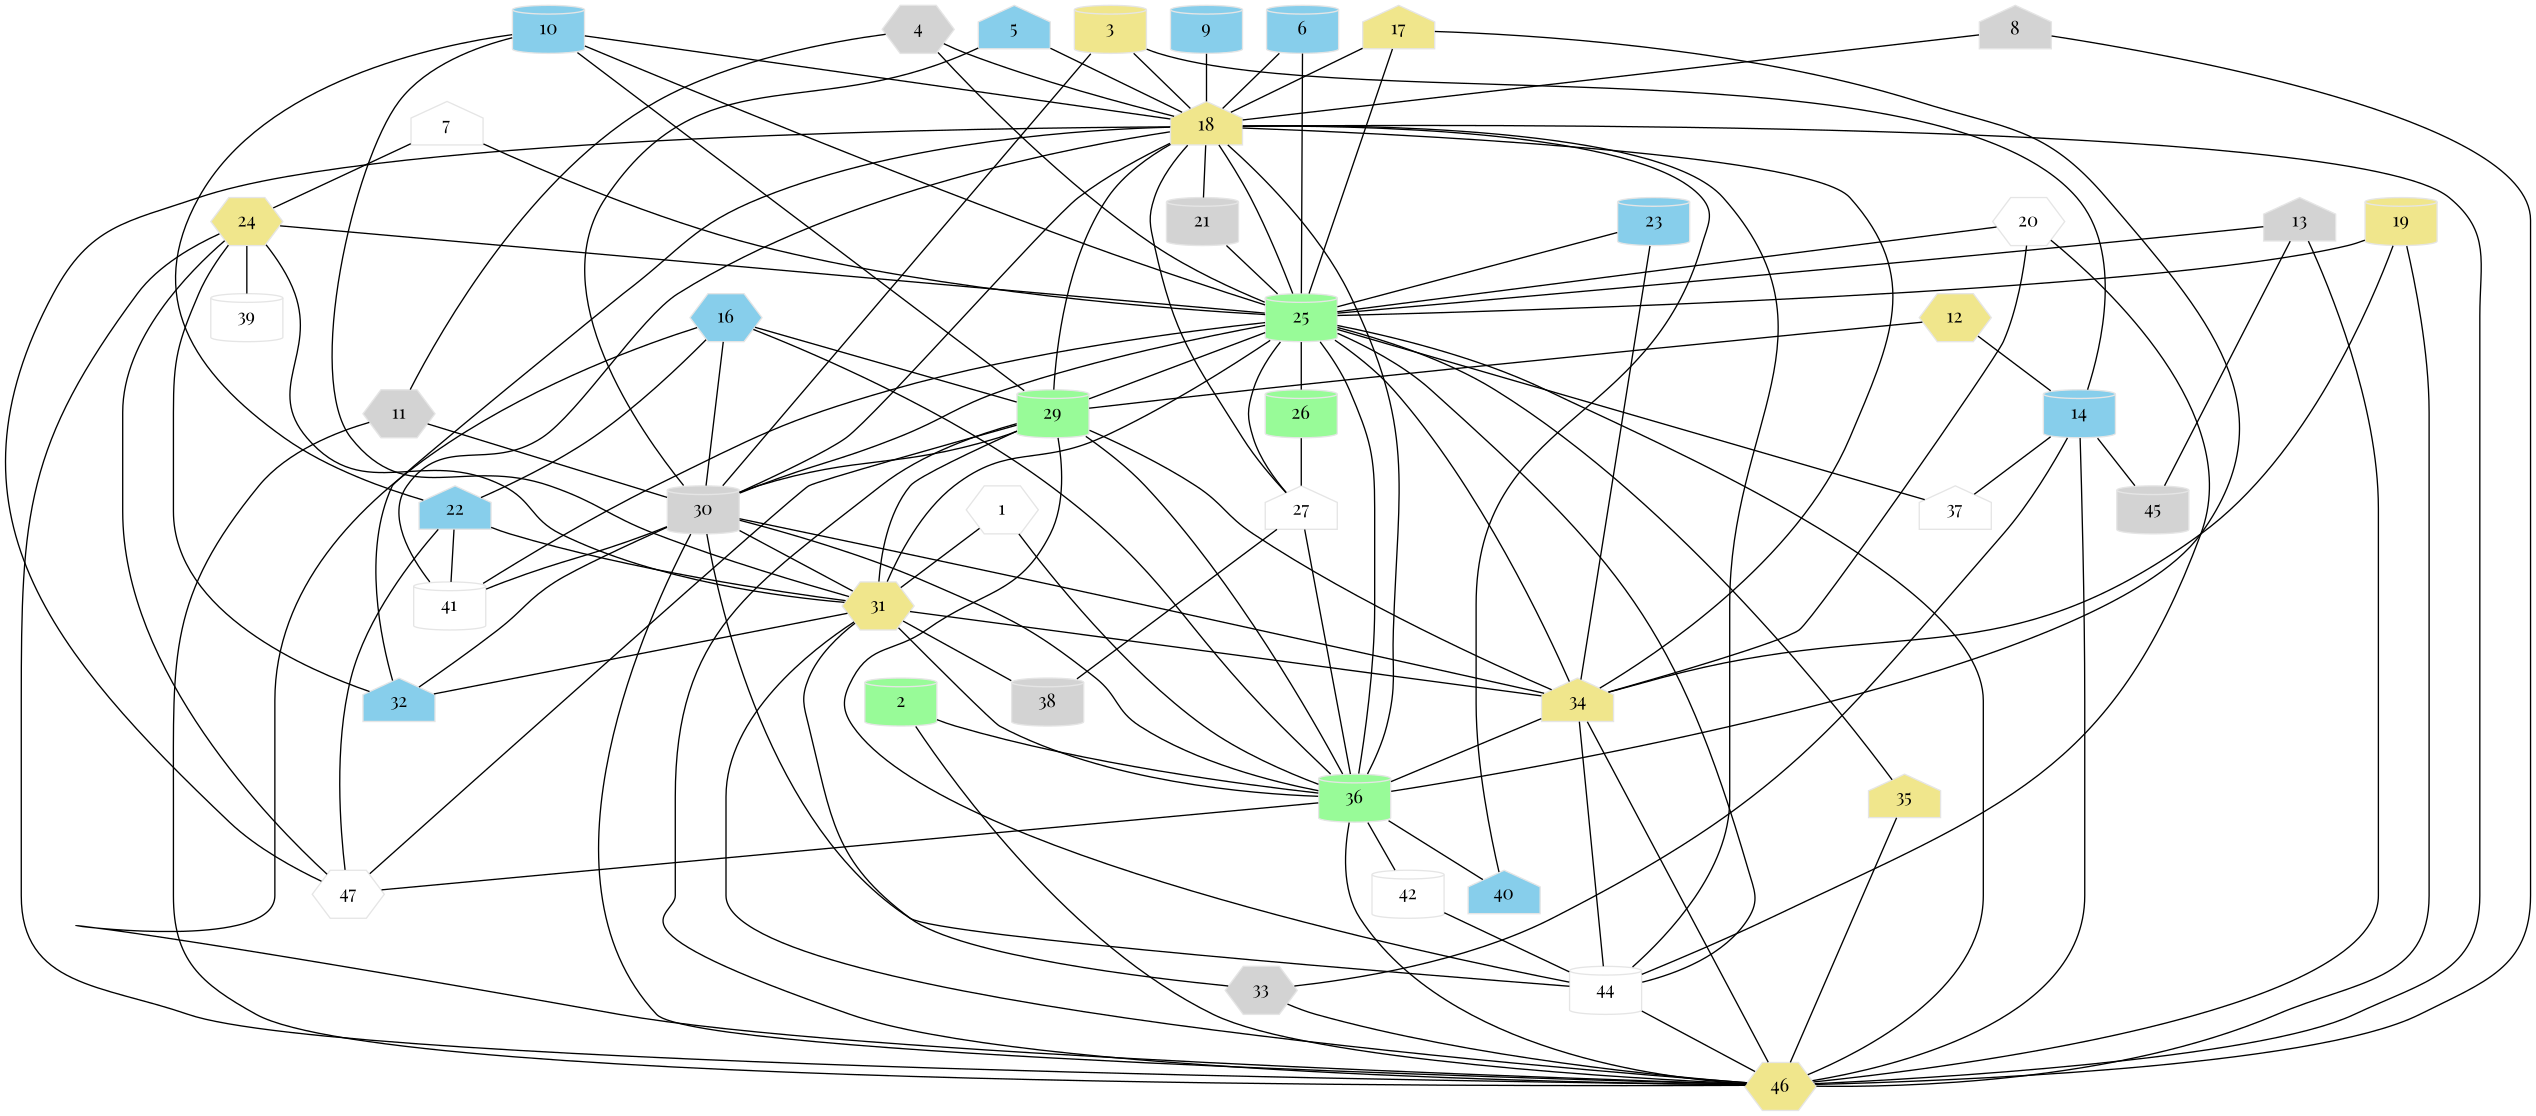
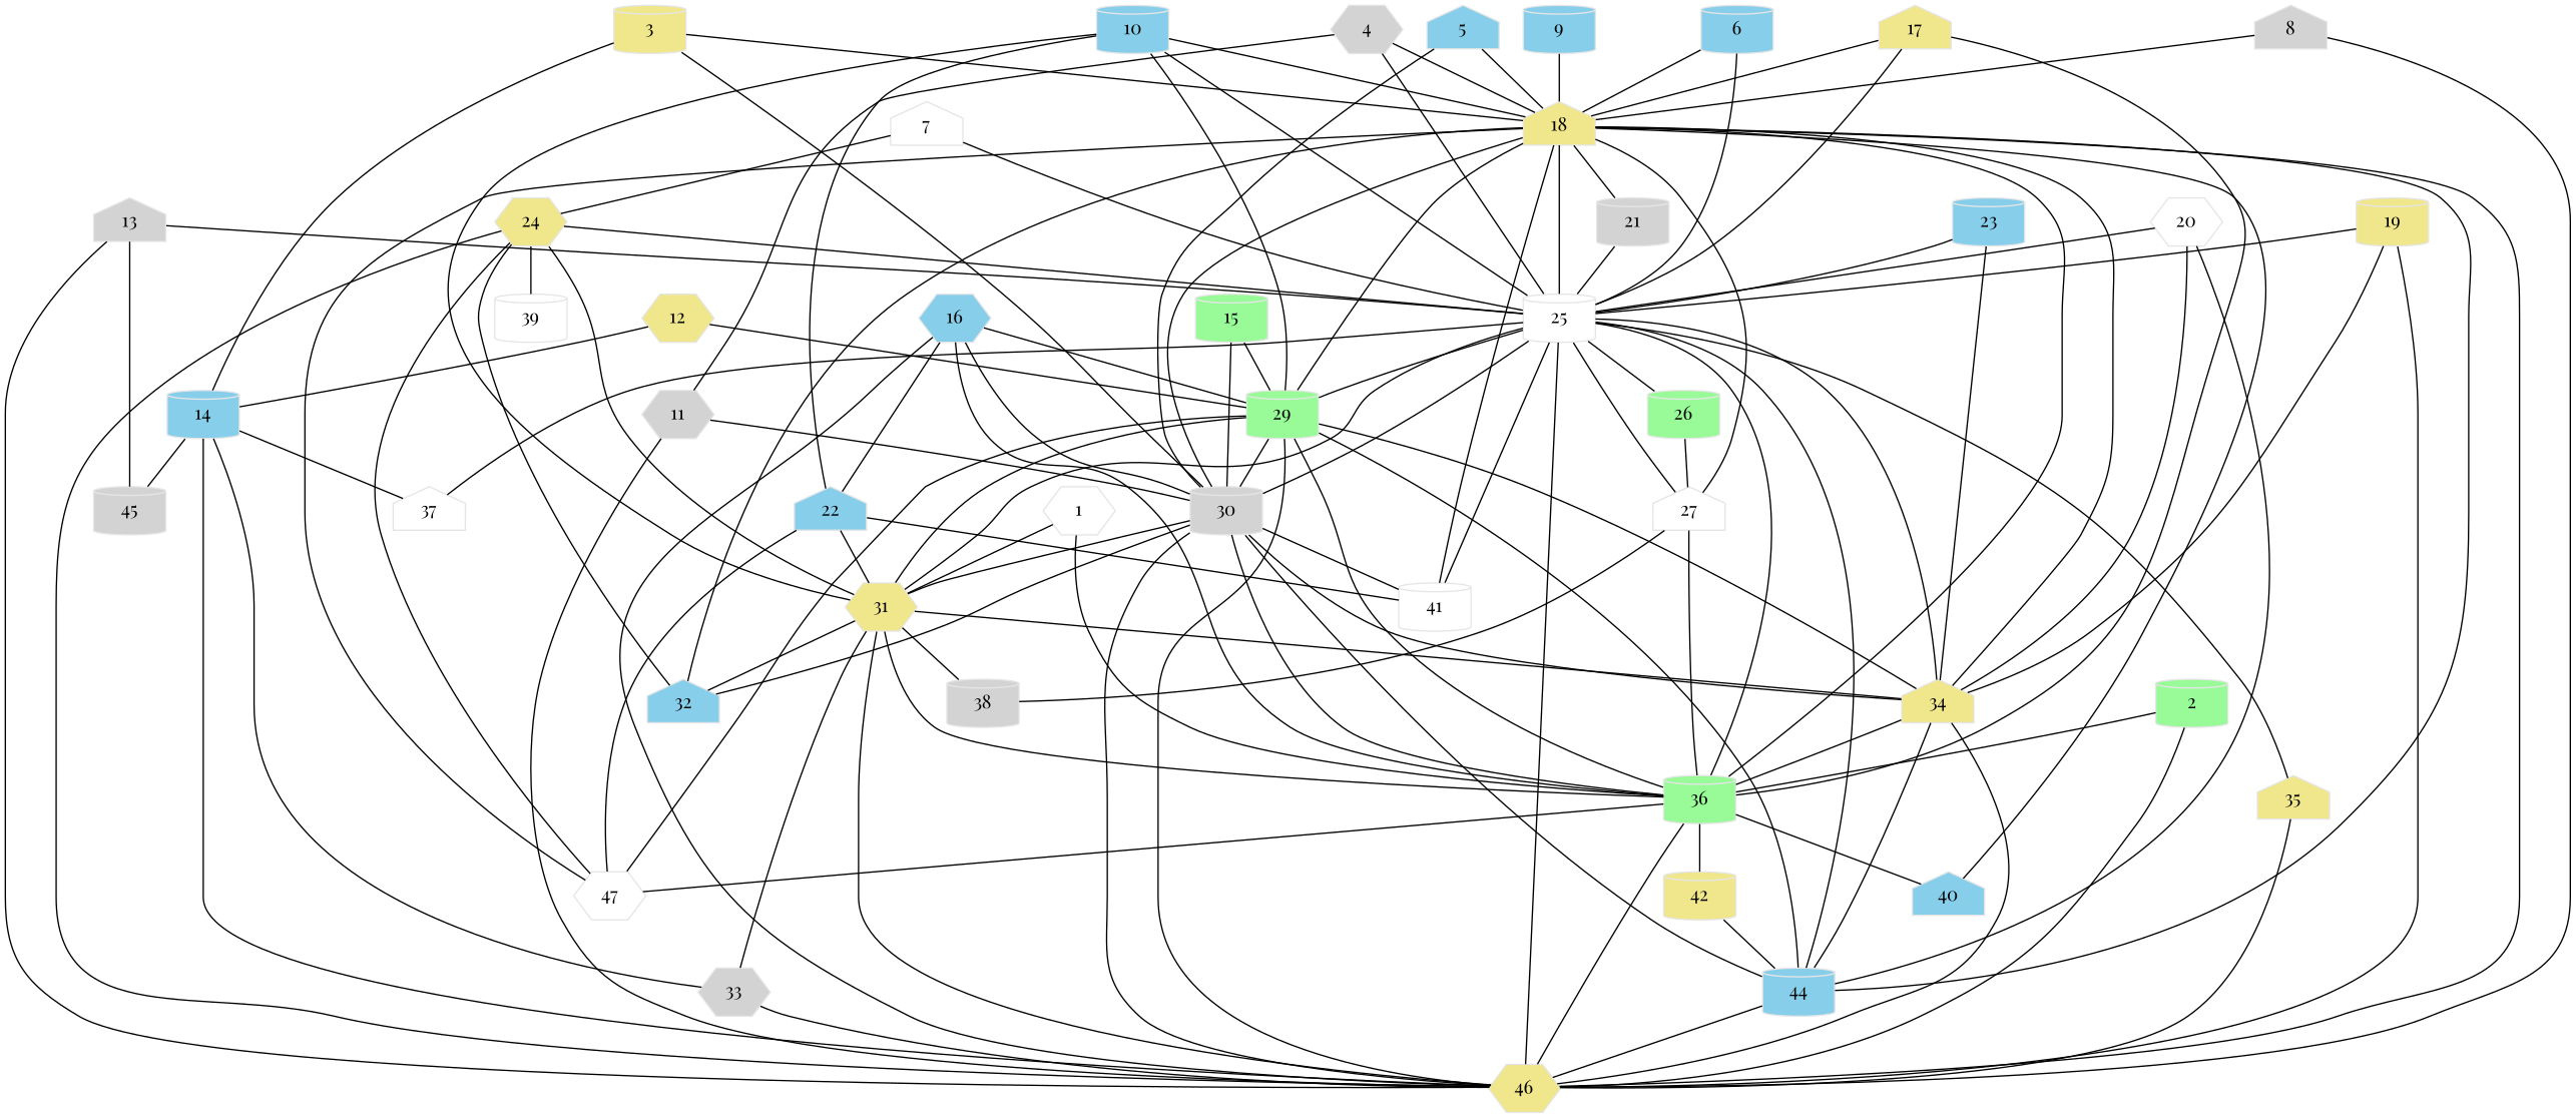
  graph {
    fontname="Playfair Display"
    node [color=gray90 fillcolor=khaki fontname="Playfair Display" shape=cylinder style=filled]
    edge [fontname="Playfair Display" weight=1.0]
    1 [fillcolor=white shape=hexagon]
    31 [shape=hexagon]
    36 [fillcolor=palegreen]
    46 [shape=hexagon]
    33 [fillcolor=lightgrey shape=hexagon]
    32 [fillcolor=skyblue shape=house]
    34 [shape=house]
    38 [fillcolor=lightgrey]
    40 [fillcolor=skyblue shape=house]
    47 [fillcolor=white shape=hexagon]
-   42 [fillcolor=white]
+   42
    2 [fillcolor=palegreen]
    3
    14 [fillcolor=skyblue]
    18 [shape=house]
    30 [fillcolor=lightgrey]
    45 [fillcolor=lightgrey]
    37 [fillcolor=white shape=house]
-   25 [fillcolor=palegreen]
+   25 [fillcolor=white]
    29 [fillcolor=palegreen]
    21 [fillcolor=lightgrey]
    27 [fillcolor=white shape=house]
    41 [fillcolor=white]
-   44 [fillcolor=white]
+   44 [fillcolor=skyblue]
    4 [fillcolor=lightgrey shape=hexagon]
    11 [fillcolor=lightgrey shape=hexagon]
    26 [fillcolor=palegreen]
    35 [shape=house]
    5 [fillcolor=skyblue shape=house]
    6 [fillcolor=skyblue]
    7 [fillcolor=white shape=house]
    24 [shape=hexagon]
    39 [fillcolor=white]
    8 [fillcolor=lightgrey shape=house]
    9 [fillcolor=skyblue]
    10 [fillcolor=skyblue]
    22 [fillcolor=skyblue shape=house]
    12 [shape=hexagon]
    13 [fillcolor=lightgrey shape=house]
+   15 [fillcolor=palegreen]
    16 [fillcolor=skyblue shape=hexagon]
    17 [shape=house]
    19
    20 [fillcolor=white shape=hexagon]
    23 [fillcolor=skyblue]
    1 -- 31
    1 -- 36
    31 -- 36
    31 -- 46
    31 -- 33
    31 -- 32
    31 -- 34 [weight=2.0]
    31 -- 38
    36 -- 46
    36 -- 40
    36 -- 47
    36 -- 42
    33 -- 46 [weight=2.0]
    34 -- 36
    34 -- 46
    34 -- 44
    42 -- 44
    2 -- 36
    2 -- 46
    3 -- 14
    3 -- 18
    3 -- 30
    14 -- 46 [weight=2.0]
    14 -- 33
    14 -- 45
    14 -- 37
    18 -- 36 [weight=2.0]
    18 -- 46 [weight=2.0]
    18 -- 32 [weight=2.0]
    18 -- 34 [weight=2.0]
    18 -- 40
    18 -- 47
    18 -- 30 [weight=2.0]
    18 -- 25 [weight=4.0]
    18 -- 29 [weight=2.0]
    18 -- 21
    18 -- 27 [weight=2.0]
    18 -- 41 [weight=2.0]
    18 -- 44
    30 -- 31
    30 -- 36
    30 -- 46
    30 -- 32
    30 -- 34 [weight=2.0]
    30 -- 41
    30 -- 44
    25 -- 31 [weight=2.0]
    25 -- 36 [weight=2.0]
    25 -- 46 [weight=3.0]
    25 -- 34 [weight=3.0]
    25 -- 30 [weight=2.0]
    25 -- 37
    25 -- 29 [weight=3.0]
    25 -- 27
    25 -- 41
    25 -- 44
    25 -- 26
    25 -- 35
    29 -- 31
    29 -- 36
    29 -- 46
    29 -- 34 [weight=2.0]
    29 -- 47
    29 -- 30
    29 -- 44
    21 -- 25
    27 -- 36
    27 -- 38
    44 -- 46
    4 -- 18
    4 -- 25
    4 -- 11
    11 -- 46
    11 -- 30
    26 -- 27
    35 -- 46
    5 -- 18
    5 -- 30
    6 -- 18
    6 -- 25
    7 -- 25
    7 -- 24
    24 -- 31
    24 -- 46
    24 -- 32
    24 -- 47
    24 -- 25
    24 -- 39
    8 -- 46
    8 -- 18
    9 -- 18 [weight=2.0]
    10 -- 31
    10 -- 18 [weight=2.0]
    10 -- 25
    10 -- 29
    10 -- 22
    22 -- 31
    22 -- 47
    22 -- 41
    12 -- 14
    12 -- 29
    13 -- 46
    13 -- 45
    13 -- 25 [weight=2.0]
+   15 -- 30
+   15 -- 29
    16 -- 36
    16 -- 46
    16 -- 30
    16 -- 29
    16 -- 22
    17 -- 36 [weight=2.0]
    17 -- 18 [weight=2.0]
    17 -- 25
    19 -- 46 [weight=2.0]
    19 -- 34
    19 -- 25
    20 -- 34
    20 -- 25
    20 -- 44
    23 -- 34
    23 -- 25
  }
